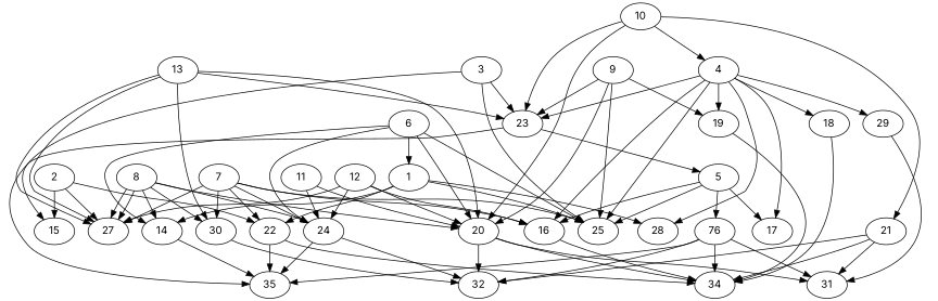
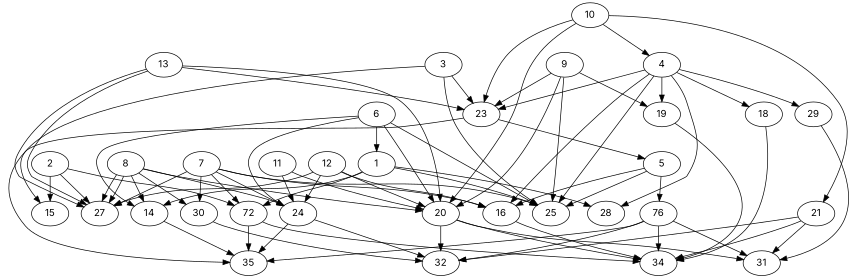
  digraph {
    fontname=Inter
    node [alpha=0.18 fontname=Inter]
    edge [fontname=Inter]
    1 [alpha=0.02 expect_size=5909504]
    14 [alpha=0.01 expect_size=50541568]
-   22 [alpha=0.07 expect_size=15748096]
+   22 [alpha=0.07 expect_size=15748096 label=72]
    25 [expect_size=19783680]
    28 [alpha=0.15 expect_size=23908352]
    35 [alpha=0.03 expect_size=8339456]
    34 [alpha=0.08 expect_size=31344640]
    2 [alpha=0.11 expect_size=30083072]
    15 [alpha=0.20 expect_size=6692864]
    27 [alpha=0.17 expect_size=17969152]
    3 [alpha=0.05 expect_size=23934976]
    23 [alpha=0.03 expect_size=29535232]
    5 [alpha=0.07 expect_size=6063104]
    4 [alpha=0.01 expect_size=30637056]
    16 [alpha=0.20 expect_size=23113728]
-   17 [alpha=0.03 expect_size=6261760]
    18 [alpha=0.11 expect_size=50874368]
    19 [alpha=0.03 expect_size=27965440]
    29 [alpha=0.05 expect_size=50409472]
    31 [alpha=0.17 expect_size=11495424]
    n21 [alpha=0.13 expect_size=18714624 label=76]
    32 [expect_size=7781376]
    6 [alpha=0.13 expect_size=23801856]
    20 [alpha=0.01 expect_size=22951936]
    24 [alpha=0.10 expect_size=16250880]
    7 [alpha=0.19 expect_size=25052160]
    30 [alpha=0.00 expect_size=10199040]
    8 [alpha=0.10 expect_size=40842240]
    9 [expect_size=31311872]
    10 [alpha=0.09 expect_size=17542144]
    21 [expect_size=43869184]
    11 [alpha=0.08 expect_size=9513984]
    12 [alpha=0.06 expect_size=14277632]
    13 [alpha=0.14 expect_size=39554048]
    1 -> 14
    1 -> 22
    1 -> 25
    1 -> 28
    14 -> 35
    22 -> 35
    22 -> 34
    2 -> 22
    2 -> 15
    2 -> 27
    3 -> 25
    3 -> 15
    3 -> 23
    23 -> 35
    23 -> 5
    5 -> 25
    5 -> 16
-   5 -> 17
    5 -> n21
    4 -> 25
    4 -> 28
    4 -> 23
    4 -> 16
-   4 -> 17
    4 -> 18
    4 -> 19
    4 -> 29
    16 -> 34
    18 -> 34
    19 -> 34
    29 -> 31
    n21 -> 35
    n21 -> 34
    n21 -> 31
    n21 -> 32
    6 -> 1
    6 -> 14
    6 -> 25
    6 -> 20
    6 -> 24
    20 -> 34
    20 -> 31
    20 -> 32
    24 -> 35
    24 -> 32
    7 -> 22
    7 -> 25
    7 -> 27
    7 -> 16
    7 -> 24
    7 -> 30
    30 -> 32
    8 -> 14
    8 -> 27
    8 -> 27
    8 -> 20
    8 -> 24
    8 -> 30
    9 -> 25
    9 -> 23
    9 -> 19
    9 -> 20
    10 -> 23
    10 -> 4
    10 -> 20
    10 -> 21
    21 -> 34
    21 -> 31
    21 -> 32
    11 -> 20
    11 -> 24
    12 -> 27
    12 -> 16
    12 -> 20
    12 -> 24
    13 -> 27
    13 -> 27
    13 -> 23
    13 -> 20
-   13 -> 30
  }
